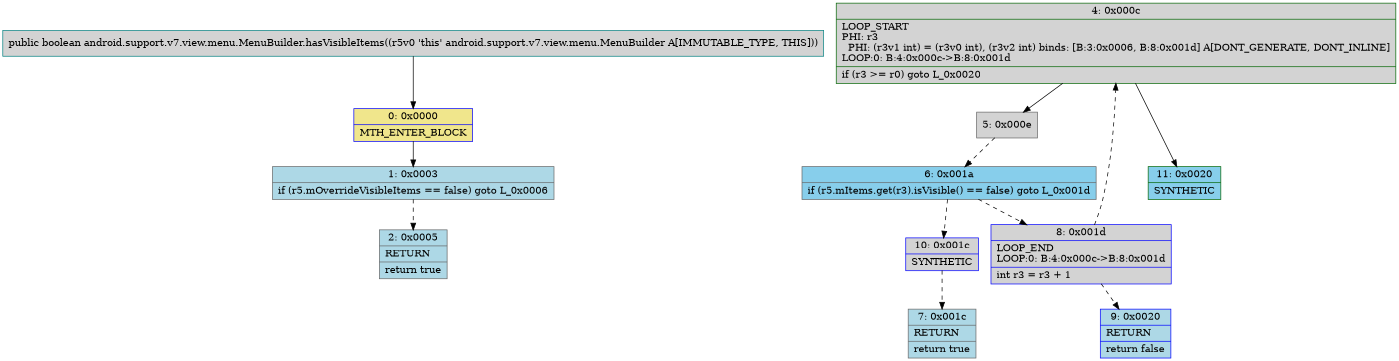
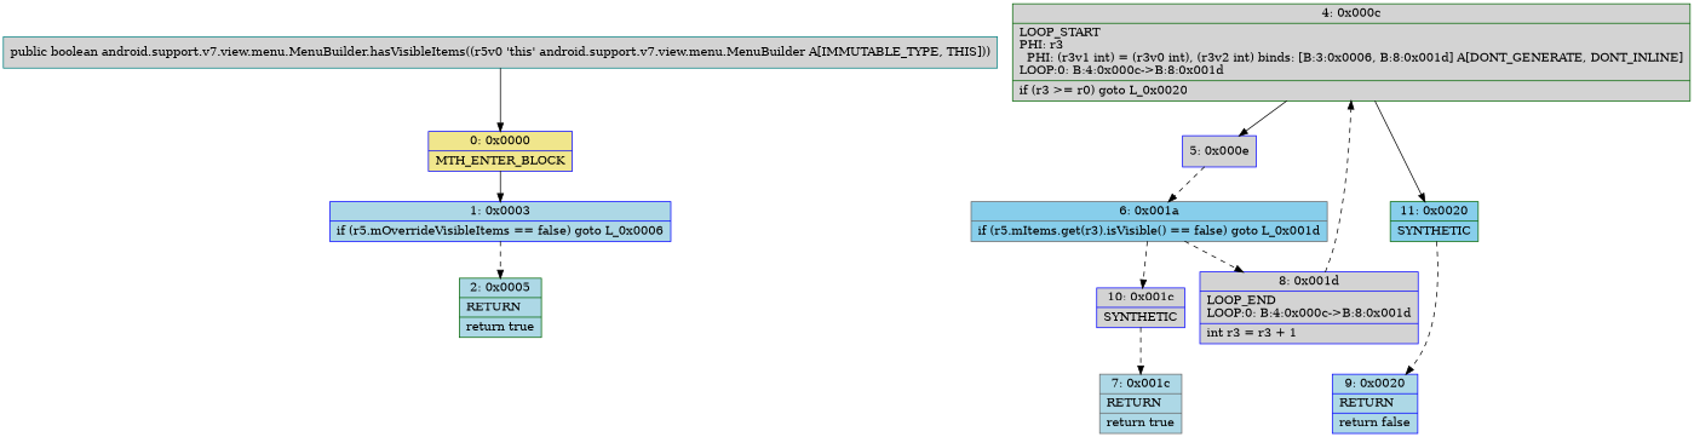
  digraph {
    node [color=blue fillcolor=lightgrey shape=record style=filled]
    edge [style=dashed]
    n1 [fillcolor=khaki label="{0\:\ 0x0000|MTH_ENTER_BLOCK\l}"]
-   n2 [color=gray40 fillcolor=lightblue label="{1\:\ 0x0003|if (r5.mOverrideVisibleItems == false) goto L_0x0006\l}"]
-   n3 [color=gray40 fillcolor=lightblue label="{2\:\ 0x0005|RETURN\l|return true\l}"]
+   n2 [fillcolor=lightblue label="{1\:\ 0x0003|if (r5.mOverrideVisibleItems == false) goto L_0x0006\l}"]
+   n3 [color=darkgreen fillcolor=lightblue label="{2\:\ 0x0005|RETURN\l|return true\l}"]
    n4 [color=darkgreen label="{4\:\ 0x000c|LOOP_START\lPHI: r3 \l  PHI: (r3v1 int) = (r3v0 int), (r3v2 int) binds: [B:3:0x0006, B:8:0x001d] A[DONT_GENERATE, DONT_INLINE]\lLOOP:0: B:4:0x000c\-\>B:8:0x001d\l|if (r3 \>= r0) goto L_0x0020\l}"]
-   n5 [color=gray40 label="{5\:\ 0x000e}"]
+   n5 [label="{5\:\ 0x000e}"]
    n6 [color=darkgreen fillcolor=skyblue label="{11\:\ 0x0020|SYNTHETIC\l}"]
    n7 [color=gray40 fillcolor=skyblue label="{6\:\ 0x001a|if (r5.mItems.get(r3).isVisible() == false) goto L_0x001d\l}"]
    n8 [fillcolor=lightblue label="{9\:\ 0x0020|RETURN\l|return false\l}"]
    n9 [label="{8\:\ 0x001d|LOOP_END\lLOOP:0: B:4:0x000c\-\>B:8:0x001d\l|int r3 = r3 + 1\l}"]
    n10 [label="{10\:\ 0x001c|SYNTHETIC\l}"]
    n11 [color=gray40 fillcolor=lightblue label="{7\:\ 0x001c|RETURN\l|return true\l}"]
    n12 [color=teal label="{public boolean android.support.v7.view.menu.MenuBuilder.hasVisibleItems((r5v0 'this' android.support.v7.view.menu.MenuBuilder A[IMMUTABLE_TYPE, THIS])) }"]
    n1 -> n2 [style=solid]
    n2 -> n3
    n4 -> n5 [style=solid]
    n4 -> n6 [style=solid]
    n5 -> n7
-   n9 -> n8
+   n6 -> n8
    n7 -> n9
    n7 -> n10
    n9 -> n4
    n10 -> n11
    n12 -> n1 [style=solid]
  }
